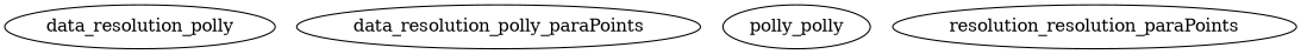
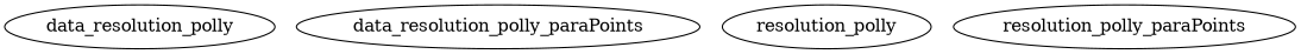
  digraph {
    data_resolution_polly
    data_resolution_polly_paraPoints
-   resolution_polly [label=polly_polly]
-   resolution_polly_paraPoints [label=resolution_resolution_paraPoints]
+   resolution_polly
+   resolution_polly_paraPoints
  }
